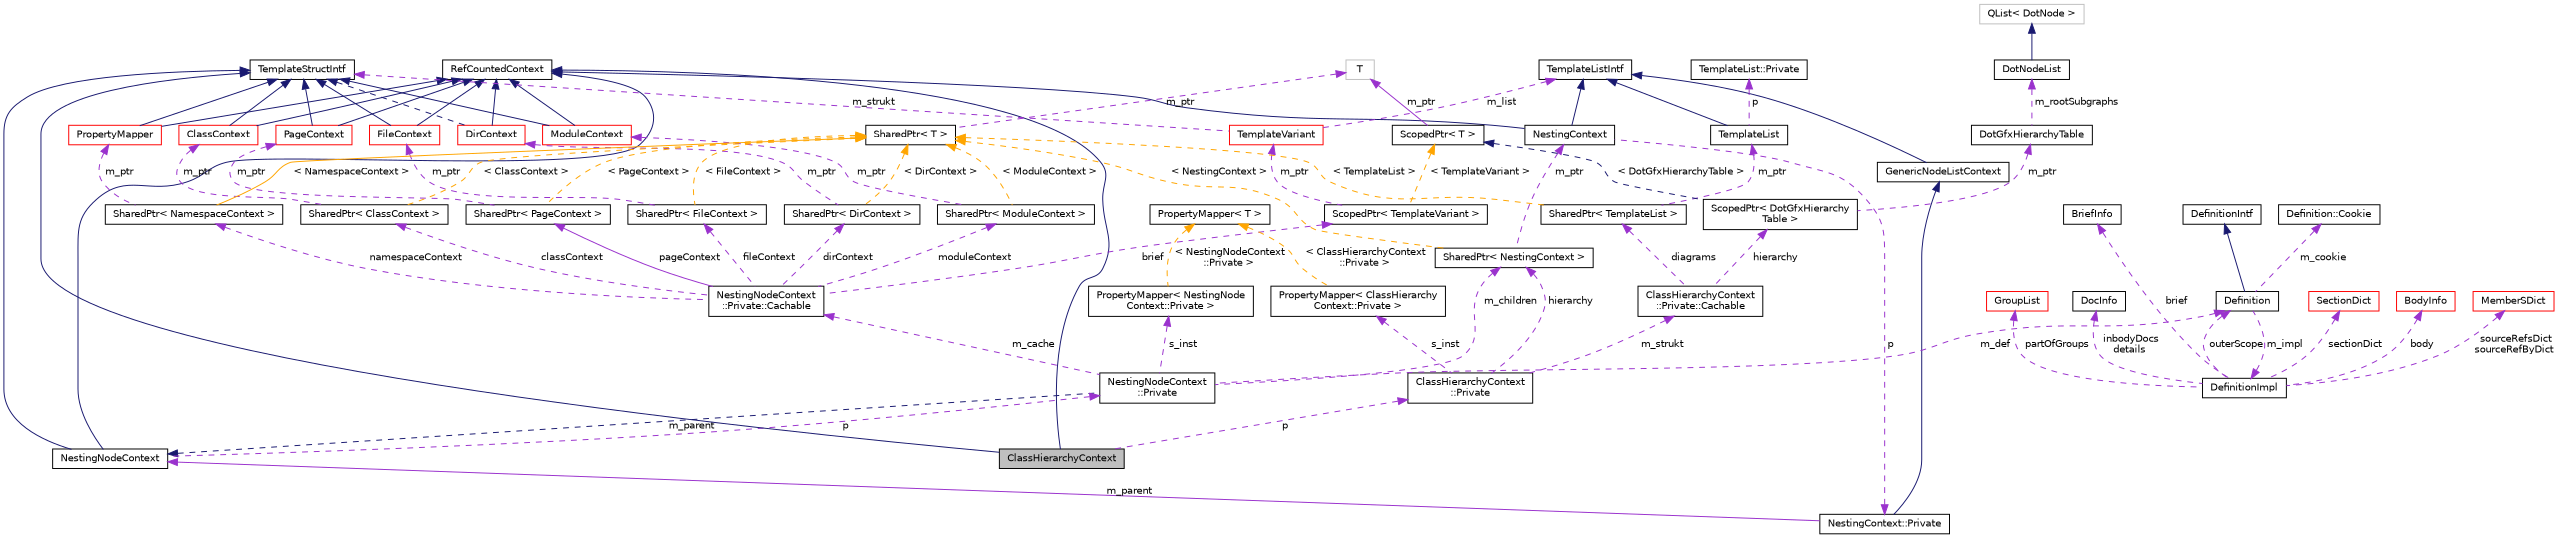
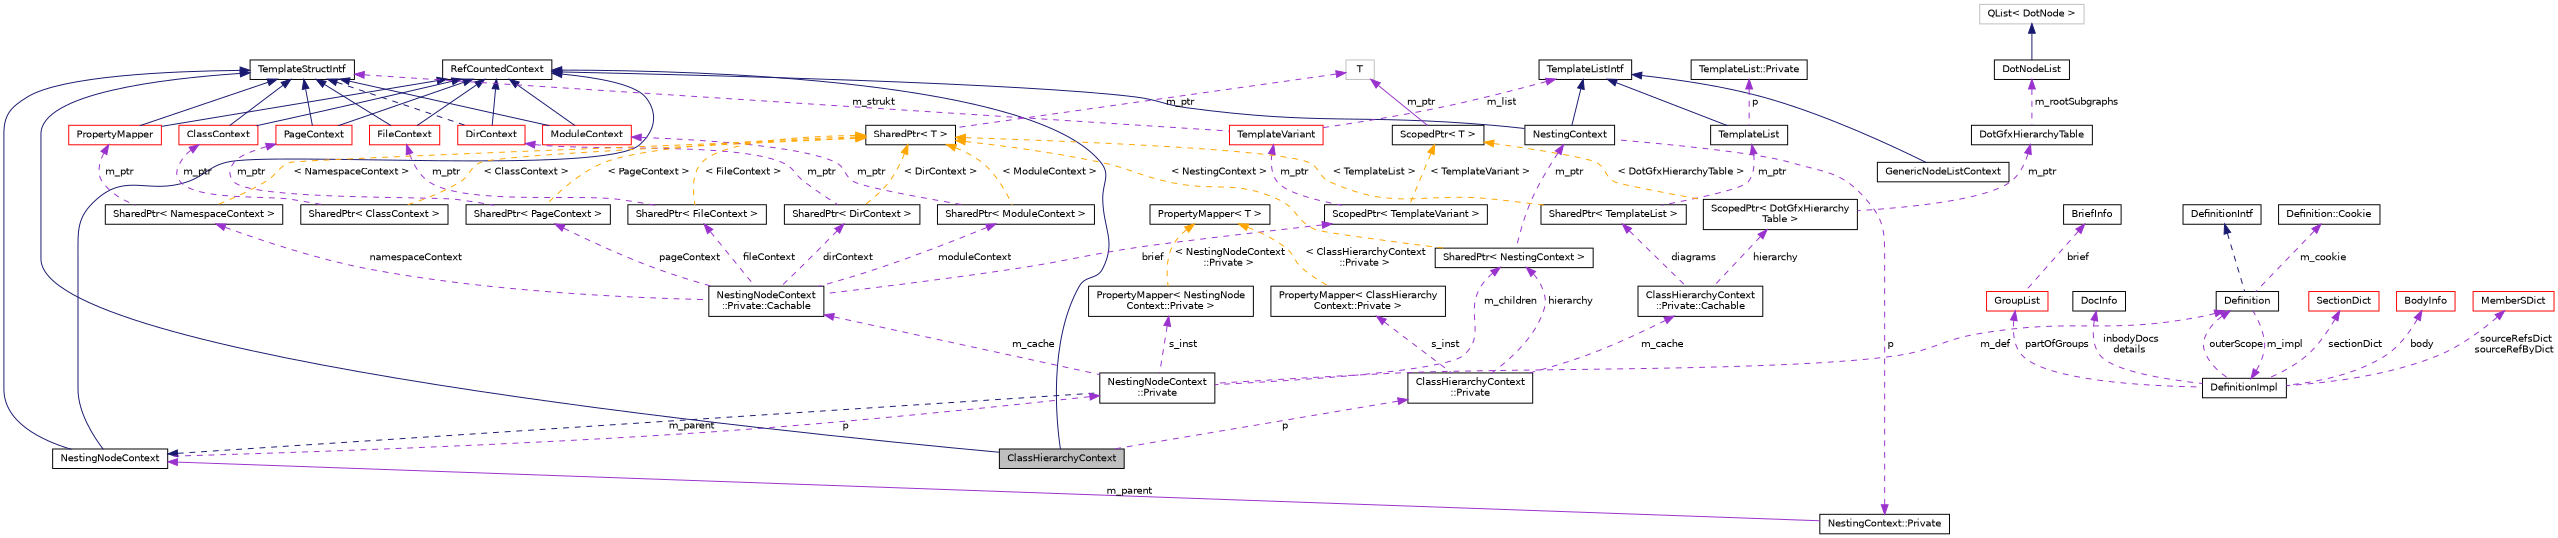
  digraph {
    node [color=black fillcolor=white fontname=Helvetica fontsize=10 shape=record style=filled]
    edge [color=darkorchid3 dir=back fontname=Helvetica fontsize=10 labelfontname=Helvetica labelfontsize=10 style=dashed]
    n1 [fillcolor=grey75 fontcolor=black height=0.2 label=ClassHierarchyContext width=0.4]
    n2 [height=0.2 label=RefCountedContext width=0.4]
    n3 [height=0.2 label=NestingContext width=0.4]
    n4 [height=0.2 label=NestingNodeContext width=0.4]
    n5 [color=red height=0.2 label=ClassContext width=0.4]
    n6 [color=red height=0.2 label=FileContext width=0.4]
    n7 [color=red height=0.2 label=PageContext width=0.4]
    n8 [color=red height=0.2 label=ModuleContext width=0.4]
    n9 [color=red height=0.2 label=DirContext width=0.4]
    n10 [color=red height=0.2 label=PropertyMapper width=0.4]
    n11 [height=0.2 label="SharedPtr\< NestingContext \>" width=0.4]
    n12 [height=0.2 label="NestingNodeContext\l::Private" width=0.4]
    n13 [height=0.2 label="NestingContext::Private" width=0.4]
    n14 [height=0.2 label="SharedPtr\< ClassContext \>" width=0.4]
    n15 [height=0.2 label="SharedPtr\< FileContext \>" width=0.4]
    n16 [height=0.2 label="SharedPtr\< PageContext \>" width=0.4]
    n17 [height=0.2 label="SharedPtr\< ModuleContext \>" width=0.4]
    n18 [height=0.2 label="SharedPtr\< DirContext \>" width=0.4]
    n19 [height=0.2 label="SharedPtr\< NamespaceContext \>" width=0.4]
    n20 [height=0.2 label=TemplateStructIntf width=0.4]
    n21 [color=red height=0.2 label=TemplateVariant width=0.4]
    n22 [height=0.2 label="ScopedPtr\< TemplateVariant \>" width=0.4]
    n23 [height=0.2 label="ClassHierarchyContext\l::Private" width=0.4]
    n24 [height=0.2 label="PropertyMapper\< ClassHierarchy\lContext::Private \>" width=0.4]
    n25 [height=0.2 label="PropertyMapper\< T \>" width=0.4]
    n26 [height=0.2 label="PropertyMapper\< NestingNode\lContext::Private \>" width=0.4]
    n27 [height=0.2 label=TemplateListIntf width=0.4]
    n28 [height=0.2 label=GenericNodeListContext width=0.4]
    n29 [height=0.2 label=TemplateList width=0.4]
    n30 [height=0.2 label="SharedPtr\< TemplateList \>" width=0.4]
    n31 [height=0.2 label="NestingNodeContext\l::Private::Cachable" width=0.4]
    n32 [height=0.2 label="SharedPtr\< T \>" width=0.4]
    n33 [height=0.2 label="ClassHierarchyContext\l::Private::Cachable" width=0.4]
    n34 [color=grey75 height=0.2 label=T width=0.4]
    n35 [height=0.2 label="ScopedPtr\< T \>" width=0.4]
    n36 [height=0.2 label="ScopedPtr\< DotGfxHierarchy\lTable \>" width=0.4]
    n37 [height=0.2 label=Definition width=0.4]
    n38 [height=0.2 label=DefinitionImpl width=0.4]
    n39 [height=0.2 label=DefinitionIntf width=0.4]
    n40 [height=0.2 label="Definition::Cookie" width=0.4]
    n41 [color=red height=0.2 label=SectionDict width=0.4]
    n42 [color=red height=0.2 label=BodyInfo width=0.4]
    n43 [color=red height=0.2 label=MemberSDict width=0.4]
    n44 [color=red height=0.2 label=GroupList width=0.4]
    n45 [height=0.2 label=DocInfo width=0.4]
    n46 [height=0.2 label=BriefInfo width=0.4]
    n47 [height=0.2 label=DotGfxHierarchyTable width=0.4]
    n48 [height=0.2 label=DotNodeList width=0.4]
    n49 [color=grey75 height=0.2 label="QList\< DotNode \>" width=0.4]
    n50 [height=0.2 label="TemplateList::Private" width=0.4]
    n2 -> n1 [color=midnightblue style=solid]
    n2 -> n3 [color=midnightblue style=solid]
    n2 -> n4 [color=midnightblue style=solid]
    n2 -> n5 [color=midnightblue style=solid]
    n2 -> n6 [color=midnightblue style=solid]
    n2 -> n7 [color=midnightblue style=solid]
    n2 -> n8 [color=midnightblue style=solid]
    n2 -> n9 [color=midnightblue style=solid]
    n2 -> n10 [color=midnightblue style=solid]
    n3 -> n11 [label=" m_ptr"]
    n4 -> n12 [color=midnightblue label=" m_parent"]
    n4 -> n13 [label=" m_parent" style=solid]
    n5 -> n14 [label=" m_ptr"]
    n6 -> n15 [label=" m_ptr"]
    n7 -> n16 [label=" m_ptr"]
    n8 -> n17 [label=" m_ptr"]
    n9 -> n18 [label=" m_ptr"]
    n10 -> n19 [label=" m_ptr"]
    n11 -> n12 [label=" m_children"]
    n11 -> n23 [label=" hierarchy"]
    n12 -> n4 [label=" p"]
    n13 -> n3 [label=" p"]
-   n14 -> n31 [label=" classContext"]
    n15 -> n31 [label=" fileContext"]
-   n16 -> n31 [label=" pageContext" style=solid]
+   n16 -> n31 [label=" pageContext"]
    n17 -> n31 [label=" moduleContext"]
    n18 -> n31 [label=" dirContext"]
    n19 -> n31 [label=" namespaceContext"]
    n20 -> n1 [color=midnightblue style=solid]
    n20 -> n4 [color=midnightblue style=solid]
    n20 -> n5 [color=midnightblue style=solid]
    n20 -> n6 [color=midnightblue style=solid]
    n20 -> n7 [color=midnightblue style=solid]
    n20 -> n8 [color=midnightblue style=solid]
    n20 -> n9 [color=midnightblue]
    n20 -> n10 [color=midnightblue style=solid]
    n20 -> n21 [label=" m_strukt"]
    n21 -> n22 [label=" m_ptr"]
    n22 -> n31 [label=" brief"]
    n23 -> n1 [label=" p"]
    n24 -> n23 [label=" s_inst"]
    n25 -> n24 [color=orange label=" \< ClassHierarchyContext\l::Private \>"]
    n25 -> n26 [color=orange label=" \< NestingNodeContext\l::Private \>"]
    n26 -> n12 [label=" s_inst"]
    n27 -> n3 [color=midnightblue style=solid]
    n27 -> n21 [label=" m_list"]
    n27 -> n28 [color=midnightblue style=solid]
    n27 -> n29 [color=midnightblue style=solid]
-   n28 -> n13 [color=midnightblue style=solid]
    n29 -> n30 [label=" m_ptr"]
    n30 -> n33 [label=" diagrams"]
    n31 -> n12 [label=" m_cache"]
    n32 -> n11 [color=orange label=" \< NestingContext \>"]
    n32 -> n14 [color=orange label=" \< ClassContext \>"]
    n32 -> n15 [color=orange label=" \< FileContext \>"]
    n32 -> n16 [color=orange label=" \< PageContext \>"]
    n32 -> n17 [color=orange label=" \< ModuleContext \>"]
    n32 -> n18 [color=orange label=" \< DirContext \>"]
-   n32 -> n19 [color=orange label=" \< NamespaceContext \>" style=solid]
+   n32 -> n19 [color=orange label=" \< NamespaceContext \>"]
    n32 -> n30 [color=orange label=" \< TemplateList \>"]
-   n33 -> n23 [label=" m_strukt"]
+   n33 -> n23 [label=" m_cache"]
    n34 -> n32 [label=" m_ptr"]
    n34 -> n35 [label=" m_ptr" style=solid]
    n35 -> n22 [color=orange label=" \< TemplateVariant \>"]
-   n35 -> n36 [color=midnightblue label=" \< DotGfxHierarchyTable \>"]
+   n35 -> n36 [color=orange label=" \< DotGfxHierarchyTable \>"]
    n36 -> n33 [label=" hierarchy"]
    n37 -> n12 [label=" m_def"]
    n37 -> n38 [label=" outerScope"]
    n38 -> n37 [label=" m_impl"]
-   n39 -> n37 [color=midnightblue style=solid]
+   n39 -> n37 [color=midnightblue]
    n40 -> n37 [label=" m_cookie"]
    n41 -> n38 [label=" sectionDict"]
    n42 -> n38 [label=" body"]
    n43 -> n38 [label=" sourceRefsDict\nsourceRefByDict"]
    n44 -> n38 [label=" partOfGroups"]
    n45 -> n38 [label=" inbodyDocs\ndetails"]
-   n46 -> n38 [label=" brief"]
+   n46 -> n44 [label=" brief"]
    n47 -> n36 [label=" m_ptr"]
    n48 -> n47 [label=" m_rootSubgraphs"]
    n49 -> n48 [color=midnightblue style=solid]
    n50 -> n29 [label=" p"]
  }
